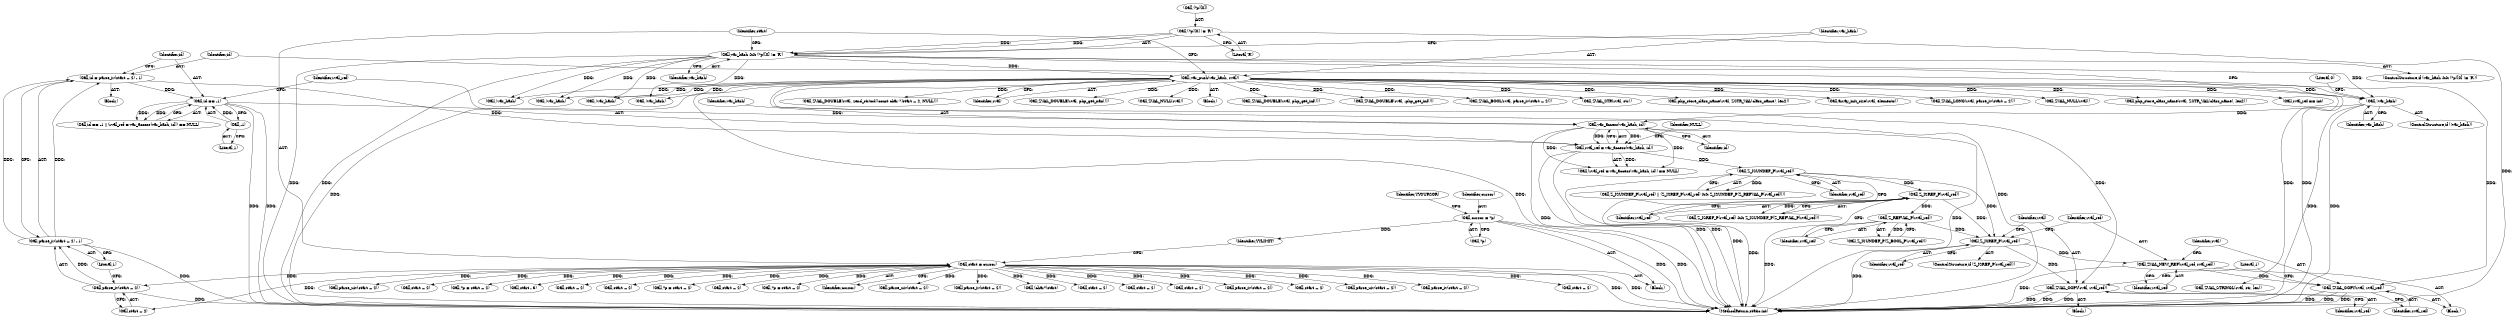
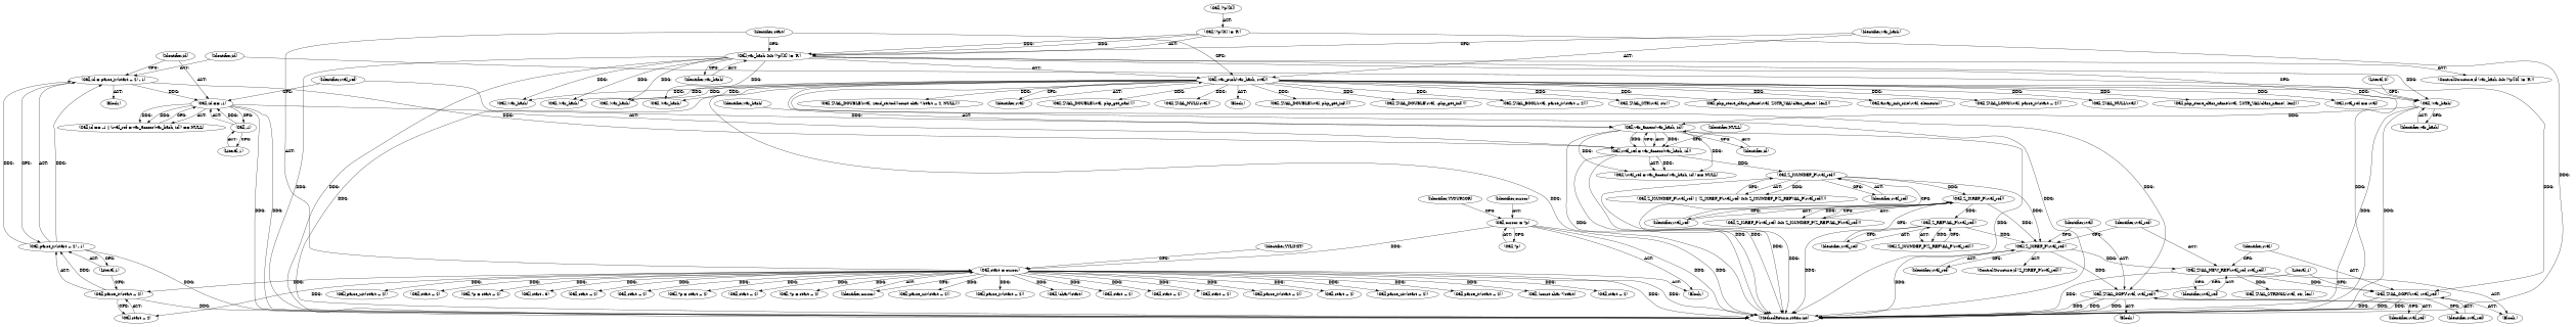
  digraph {
    n1 [label="(Call,Z_ISREF_P(rval_ref))"]
    n2 [label="(Call,ZVAL_COPY(rval, rval_ref))"]
    n3 [label="(Call,ZVAL_NEW_REF(rval_ref, rval_ref))"]
    n4 [label="(Identifier,rval_ref)"]
    n5 [label="(ControlStructure,if (Z_ISREF_P(rval_ref)))"]
    n6 [label="(MethodReturn,static int)"]
    n7 [label="(Identifier,rval_ref)"]
    n8 [label="(Block,)"]
    n9 [label="(Call,ZVAL_COPY(rval, rval_ref))"]
    n10 [label="(Block,)"]
    n11 [label="(Identifier,rval_ref)"]
    n12 [label="(Call,Z_ISUNDEF_P(rval_ref))"]
    n13 [label="(Call,Z_ISREF_P(rval_ref))"]
    n14 [label="(Call,Z_ISUNDEF_P(rval_ref) || (Z_ISREF_P(rval_ref) && Z_ISUNDEF_P(Z_REFVAL_P(rval_ref))))"]
    n15 [label="(Identifier,rval_ref)"]
    n16 [label="(Call,Z_REFVAL_P(rval_ref))"]
    n17 [label="(Identifier,rval_ref)"]
    n18 [label="(Call,Z_ISREF_P(rval_ref) && Z_ISUNDEF_P(Z_REFVAL_P(rval_ref)))"]
    n19 [label="(Call,rval_ref = var_access(var_hash, id))"]
    n20 [label="(Call,var_access(var_hash, id))"]
    n21 [label="(Call,(rval_ref = var_access(var_hash, id)) == NULL)"]
    n22 [label="(Identifier,id)"]
    n23 [label="(Call,!var_hash)"]
-   n24 [label="(ControlStructure,if (!var_hash))"]
    n25 [label="(Identifier,var_hash)"]
    n26 [label="(Call,var_push(var_hash, rval))"]
    n27 [label="(Call,php_store_class_name(rval, ZSTR_VAL(class_name), len2))"]
    n28 [label="(Call,array_init_size(rval, elements))"]
    n29 [label="(Call,ZVAL_LONG(rval, parse_iv(start + 2)))"]
    n30 [label="(Call,ZVAL_NULL(rval))"]
    n31 [label="(Call,php_store_class_name(rval, ZSTR_VAL(class_name), len2))"]
    n32 [label="(Call,!var_hash)"]
    n33 [label="(Call,!var_hash)"]
-   n34 [label="(Call,rval_ref == int)"]
+   n34 [label="(Call,rval_ref == rval)"]
    n35 [label="(Call,ZVAL_STRINGL(rval, str, len))"]
    n36 [label="(Call,!var_hash)"]
    n37 [label="(Call,ZVAL_DOUBLE(rval, zend_strtod((const char *)start + 2, NULL)))"]
    n38 [label="(Identifier,rval)"]
    n39 [label="(Call,ZVAL_DOUBLE(rval, php_get_nan()))"]
    n40 [label="(Call,ZVAL_NULL(rval))"]
    n41 [label="(Block,)"]
    n42 [label="(Call,ZVAL_DOUBLE(rval, php_get_inf()))"]
    n43 [label="(Call,ZVAL_DOUBLE(rval, -php_get_inf()))"]
    n44 [label="(Call,ZVAL_BOOL(rval, parse_iv(start + 2)))"]
    n45 [label="(Call,!var_hash)"]
    n46 [label="(Call,ZVAL_STR(rval, str))"]
    n47 [label="(Identifier,rval_ref)"]
    n48 [label="(Call,var_hash && (*p)[0] != 'R')"]
    n49 [label="(ControlStructure,if (var_hash && (*p)[0] != 'R'))"]
    n50 [label="(Identifier,var_hash)"]
    n51 [label="(Call,(*p)[0] != 'R')"]
-   n52 [label="(Literal,'R')"]
    n53 [label="(Call,id == -1)"]
    n54 [label="(Call,-1)"]
    n55 [label="(Call,id == -1 || (rval_ref = var_access(var_hash, id)) == NULL)"]
    n56 [label="(Literal,1)"]
    n57 [label="(Call,id = parse_iv(start + 2) - 1)"]
    n58 [label="(Call,parse_iv(start + 2) - 1)"]
    n59 [label="(Block,)"]
    n60 [label="(Literal,1)"]
    n61 [label="(Call,parse_iv(start + 2))"]
    n62 [label="(Call,start + 2)"]
    n63 [label="(Call,start = cursor)"]
    n64 [label="(Call,start + 2)"]
    n65 [label="(Call,*p = start + 2)"]
    n66 [label="(Call,start - 3)"]
    n67 [label="(Call,start + 2)"]
    n68 [label="(Call,start + 2)"]
    n69 [label="(Call,*p = start + 2)"]
    n70 [label="(Call,start + 2)"]
    n71 [label="(Call,*p = start + 2)"]
    n72 [label="(Identifier,cursor)"]
    n73 [label="(Call,parse_uiv(start + 2))"]
    n74 [label="(Call,parse_iv(start + 2))"]
    n75 [label="(Block,)"]
    n76 [label="(Call,(char*)start)"]
    n77 [label="(Call,start + 2)"]
    n78 [label="(Call,start + 2)"]
    n79 [label="(Call,start + 2)"]
    n80 [label="(Call,parse_iv(start + 2))"]
    n81 [label="(Call,start + 2)"]
    n82 [label="(Call,parse_uiv(start + 2))"]
    n83 [label="(Call,parse_iv(start + 2))"]
+   n84 [label="(Call,(const char *)start)"]
    n85 [label="(Call,start + 2)"]
    n86 [label="(Call,parse_uiv(start + 2))"]
    n87 [label="(Call,cursor = *p)"]
    n88 [label="(Call,*p)"]
    n89 [label="(Identifier,rval_ref)"]
-   n90 [label="(Call,Z_ISUNDEF_P(Z_BOOL_P(rval_ref)))"]
+   n90 [label="(Call,Z_ISUNDEF_P(Z_REFVAL_P(rval_ref)))"]
    n91 [label="(Identifier,YYCURSOR)"]
    n92 [label="(Identifier,NULL)"]
    n93 [label="(Identifier,rval)"]
    n94 [label="(Identifier,rval_ref)"]
    n95 [label="(Identifier,rval)"]
    n96 [label="(Identifier,var_hash)"]
    n97 [label="(Literal,0)"]
    n98 [label="(Identifier,cursor)"]
    n99 [label="(Identifier,rval_ref)"]
    n100 [label="(Identifier,start)"]
    n101 [label="(Identifier,var_hash)"]
    n102 [label="(Literal,1)"]
    n103 [label="(Call,(*p)[0])"]
    n104 [label="(Identifier,YYLIMIT)"]
    n105 [label="(Identifier,id)"]
    n106 [label="(Identifier,id)"]
    n1 -> n2 [label="DDG: "]
    n1 -> n3 [label="DDG: "]
    n1 -> n4 [label="CFG: "]
    n1 -> n5 [label="AST: "]
    n1 -> n6 [label="DDG: "]
    n2 -> n6 [label="DDG: "]
    n2 -> n6 [label="DDG: "]
    n2 -> n6 [label="DDG: "]
    n2 -> n7 [label="CFG: "]
    n2 -> n8 [label="AST: "]
    n3 -> n6 [label="DDG: "]
    n3 -> n9 [label="DDG: "]
    n3 -> n10 [label="AST: "]
    n3 -> n11 [label="CFG: "]
    n4 -> n1 [label="AST: "]
    n7 -> n2 [label="AST: "]
    n9 -> n6 [label="DDG: "]
    n9 -> n6 [label="DDG: "]
    n9 -> n6 [label="DDG: "]
    n9 -> n10 [label="AST: "]
    n9 -> n47 [label="CFG: "]
    n11 -> n3 [label="AST: "]
    n12 -> n1 [label="DDG: "]
    n12 -> n6 [label="DDG: "]
    n12 -> n13 [label="DDG: "]
    n12 -> n14 [label="AST: "]
    n12 -> n14 [label="DDG: "]
    n12 -> n15 [label="CFG: "]
    n13 -> n1 [label="DDG: "]
    n13 -> n6 [label="DDG: "]
    n13 -> n16 [label="DDG: "]
    n13 -> n17 [label="CFG: "]
    n13 -> n18 [label="AST: "]
    n13 -> n18 [label="DDG: "]
    n14 -> n12 [label="CFG: "]
    n15 -> n12 [label="AST: "]
    n16 -> n1 [label="DDG: "]
    n16 -> n6 [label="DDG: "]
    n16 -> n89 [label="CFG: "]
    n16 -> n90 [label="AST: "]
    n16 -> n90 [label="DDG: "]
    n17 -> n12 [label="CFG: "]
    n17 -> n13 [label="AST: "]
    n18 -> n13 [label="CFG: "]
    n19 -> n6 [label="DDG: "]
    n19 -> n6 [label="DDG: "]
    n19 -> n12 [label="DDG: "]
    n19 -> n20 [label="CFG: "]
    n19 -> n21 [label="AST: "]
    n19 -> n21 [label="DDG: "]
    n20 -> n6 [label="DDG: "]
    n20 -> n6 [label="DDG: "]
    n20 -> n19 [label="AST: "]
    n20 -> n19 [label="DDG: "]
    n20 -> n19 [label="DDG: "]
    n20 -> n21 [label="DDG: "]
    n20 -> n21 [label="DDG: "]
    n20 -> n22 [label="CFG: "]
    n22 -> n20 [label="AST: "]
    n23 -> n6 [label="DDG: "]
    n23 -> n6 [label="DDG: "]
    n23 -> n20 [label="DDG: "]
-   n23 -> n24 [label="AST: "]
    n23 -> n25 [label="CFG: "]
    n25 -> n23 [label="AST: "]
    n26 -> n2 [label="DDG: "]
    n26 -> n6 [label="DDG: "]
    n26 -> n6 [label="DDG: "]
    n26 -> n6 [label="DDG: "]
    n26 -> n9 [label="DDG: "]
    n26 -> n23 [label="DDG: "]
    n26 -> n27 [label="DDG: "]
    n26 -> n28 [label="DDG: "]
    n26 -> n29 [label="DDG: "]
    n26 -> n30 [label="DDG: "]
    n26 -> n31 [label="DDG: "]
    n26 -> n32 [label="DDG: "]
    n26 -> n33 [label="DDG: "]
    n26 -> n34 [label="DDG: "]
-   n26 -> n35 [label="DDG: "]
+   n3 -> n35 [label="DDG: "]
    n26 -> n36 [label="DDG: "]
    n26 -> n37 [label="DDG: "]
    n26 -> n38 [label="CFG: "]
    n26 -> n39 [label="DDG: "]
    n26 -> n40 [label="DDG: "]
    n26 -> n41 [label="AST: "]
    n26 -> n42 [label="DDG: "]
    n26 -> n43 [label="DDG: "]
    n26 -> n44 [label="DDG: "]
    n26 -> n45 [label="DDG: "]
    n26 -> n46 [label="DDG: "]
    n38 -> n26 [label="AST: "]
    n47 -> n9 [label="AST: "]
    n48 -> n6 [label="DDG: "]
    n48 -> n6 [label="DDG: "]
    n48 -> n6 [label="DDG: "]
    n48 -> n23 [label="DDG: "]
-   n48 -> n26 [label="DDG: "]
+   n48 -> n26 [label="AST: "]
    n48 -> n32 [label="DDG: "]
    n48 -> n33 [label="DDG: "]
    n48 -> n36 [label="DDG: "]
    n48 -> n45 [label="DDG: "]
    n48 -> n49 [label="AST: "]
    n48 -> n50 [label="CFG: "]
    n50 -> n48 [label="AST: "]
    n51 -> n6 [label="DDG: "]
    n51 -> n48 [label="AST: "]
    n51 -> n48 [label="DDG: "]
    n51 -> n48 [label="DDG: "]
-   n51 -> n52 [label="CFG: "]
-   n52 -> n51 [label="AST: "]
    n53 -> n6 [label="DDG: "]
    n53 -> n6 [label="DDG: "]
    n53 -> n20 [label="DDG: "]
    n53 -> n54 [label="CFG: "]
    n53 -> n55 [label="AST: "]
    n53 -> n55 [label="DDG: "]
    n53 -> n55 [label="DDG: "]
    n54 -> n53 [label="AST: "]
    n54 -> n53 [label="DDG: "]
    n54 -> n56 [label="CFG: "]
    n55 -> n53 [label="CFG: "]
    n56 -> n54 [label="AST: "]
    n57 -> n19 [label="DDG: "]
    n57 -> n53 [label="DDG: "]
    n57 -> n58 [label="CFG: "]
    n57 -> n59 [label="AST: "]
    n58 -> n6 [label="DDG: "]
    n58 -> n57 [label="AST: "]
    n58 -> n57 [label="DDG: "]
    n58 -> n57 [label="DDG: "]
    n58 -> n60 [label="CFG: "]
    n60 -> n58 [label="AST: "]
    n60 -> n61 [label="CFG: "]
    n61 -> n6 [label="DDG: "]
    n61 -> n58 [label="AST: "]
    n61 -> n58 [label="DDG: "]
    n61 -> n62 [label="CFG: "]
    n62 -> n61 [label="AST: "]
    n63 -> n6 [label="DDG: "]
    n63 -> n6 [label="DDG: "]
    n63 -> n61 [label="DDG: "]
    n63 -> n62 [label="DDG: "]
    n63 -> n64 [label="DDG: "]
    n63 -> n65 [label="DDG: "]
    n63 -> n66 [label="DDG: "]
    n63 -> n67 [label="DDG: "]
    n63 -> n68 [label="DDG: "]
    n63 -> n69 [label="DDG: "]
    n63 -> n70 [label="DDG: "]
    n63 -> n71 [label="DDG: "]
    n63 -> n72 [label="CFG: "]
    n63 -> n73 [label="DDG: "]
    n63 -> n74 [label="DDG: "]
    n63 -> n75 [label="AST: "]
    n63 -> n76 [label="DDG: "]
    n63 -> n77 [label="DDG: "]
    n63 -> n78 [label="DDG: "]
    n63 -> n79 [label="DDG: "]
    n63 -> n80 [label="DDG: "]
    n63 -> n81 [label="DDG: "]
    n63 -> n82 [label="DDG: "]
    n63 -> n83 [label="DDG: "]
+   n63 -> n84 [label="DDG: "]
    n63 -> n85 [label="DDG: "]
    n63 -> n86 [label="DDG: "]
    n72 -> n63 [label="AST: "]
    n87 -> n6 [label="DDG: "]
    n87 -> n6 [label="DDG: "]
-   n87 -> n104 [label="DDG: "]
+   n87 -> n63 [label="DDG: "]
    n87 -> n75 [label="AST: "]
    n87 -> n88 [label="CFG: "]
    n88 -> n87 [label="AST: "]
    n89 -> n13 [label="CFG: "]
    n89 -> n16 [label="AST: "]
    n90 -> n16 [label="CFG: "]
    n91 -> n87 [label="CFG: "]
    n92 -> n19 [label="CFG: "]
    n93 -> n3 [label="CFG: "]
    n93 -> n9 [label="AST: "]
    n94 -> n1 [label="CFG: "]
    n94 -> n3 [label="AST: "]
    n95 -> n1 [label="CFG: "]
    n95 -> n2 [label="AST: "]
    n96 -> n20 [label="AST: "]
    n97 -> n23 [label="CFG: "]
    n98 -> n87 [label="AST: "]
    n99 -> n19 [label="AST: "]
    n99 -> n53 [label="CFG: "]
    n100 -> n26 [label="CFG: "]
    n100 -> n48 [label="CFG: "]
    n100 -> n63 [label="AST: "]
    n101 -> n26 [label="AST: "]
    n101 -> n48 [label="CFG: "]
    n102 -> n2 [label="CFG: "]
    n102 -> n9 [label="CFG: "]
    n103 -> n51 [label="AST: "]
    n104 -> n63 [label="CFG: "]
    n105 -> n53 [label="AST: "]
    n105 -> n57 [label="CFG: "]
    n106 -> n23 [label="CFG: "]
    n106 -> n57 [label="AST: "]
  }
